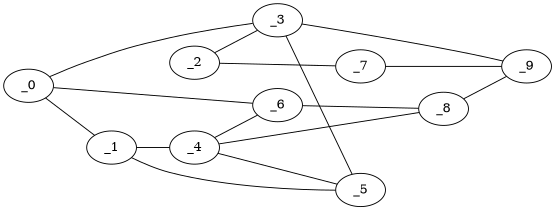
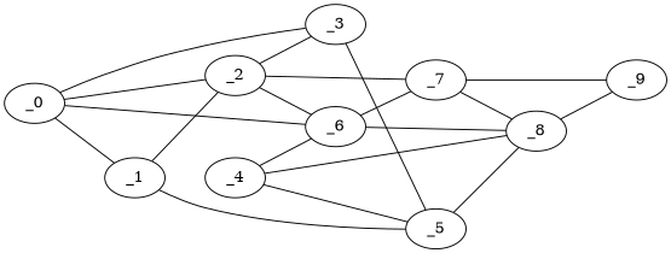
  graph {
    rankdir=LR
    node [x=54]
    edge [valence=1]
    _0 [x=17 y=73]
    _1 [x=25 y=9]
    _2 [y=83]
    _3 [y=124]
    _6 [x=75 y=44]
    _4 [x=70 y=14]
    _5 [x=73 y=7]
    _7 [x=75 y=71]
    _9 [x=114 y=95]
    _8 [x=114 y=54]
    _0 -- _1
+   _0 -- _2 [valence=2]
    _0 -- _3
    _0 -- _6
-   _1 -- _4 [valence=2]
+   _1 -- _2 [valence=2]
    _1 -- _5
    _2 -- _3
+   _2 -- _6
    _2 -- _7 [valence=2]
    _3 -- _5 [valence=2]
-   _3 -- _9
+   _6 -- _7 [valence=2]
    _6 -- _8 [valence=2]
    _4 -- _6 [valence=2]
    _4 -- _5 [valence=2]
    _4 -- _8 [valence=2]
+   _5 -- _8
    _7 -- _9 [valence=2]
+   _7 -- _8
    _8 -- _9
  }
